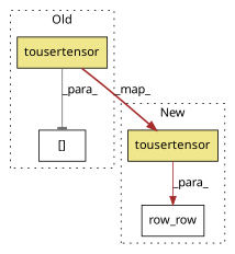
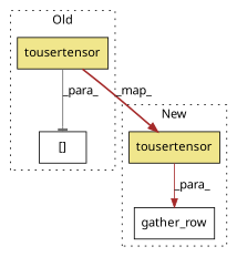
  digraph {
    fontname="Noto Sans"
    node [a=32 l=14 shape=box style=filled fillcolor=khaki fontname="Noto Sans"]
    edge [color=brown style=solid arrowhead=normal fontname="Noto Sans"]
    n1 [label=tousertensor s=2781]
    n2 [a=2 l="4,1" label="[]" s="2769,2795" fillcolor=white]
    n3 [label=tousertensor s=2800]
-   n4 [l="11,1" label=row_row s="2777,2814" fillcolor=white]
+   n4 [l="11,1" label=gather_row s="2777,2814" fillcolor=white]
    subgraph cluster_1 {
      label=Old
      style=dotted
      n1
      n2
    }
    subgraph cluster_2 {
      label=New
      style=dotted
      n3
      n4
    }
    n1 -> n2 [label=_para_ color=gray40 arrowhead=tee]
    n1 -> n3 [label=_map_ style=bold]
    n3 -> n4 [label=_para_]
  }
